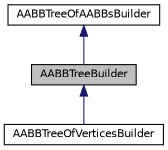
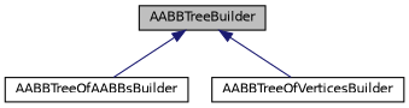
  digraph {
    node [color=black fillcolor=white fontname=Helvetica fontsize=10 shape=record style=filled]
    edge [color=midnightblue dir=back fontname=Helvetica fontsize=10 labelfontname=Helvetica labelfontsize=10 style=solid]
    n1 [fillcolor=grey75 fontcolor=black height=0.2 label=AABBTreeBuilder width=0.4]
    n2 [height=0.2 label=AABBTreeOfAABBsBuilder width=0.4]
    n3 [height=0.2 label=AABBTreeOfVerticesBuilder width=0.4]
-   n2 -> n1
+   n1 -> n2
    n1 -> n3
  }
